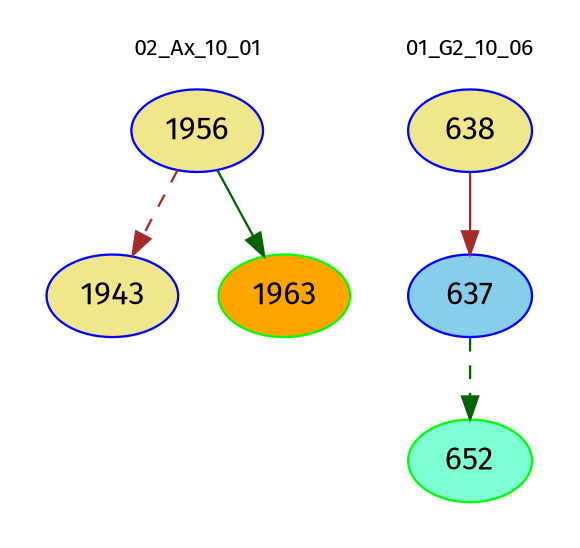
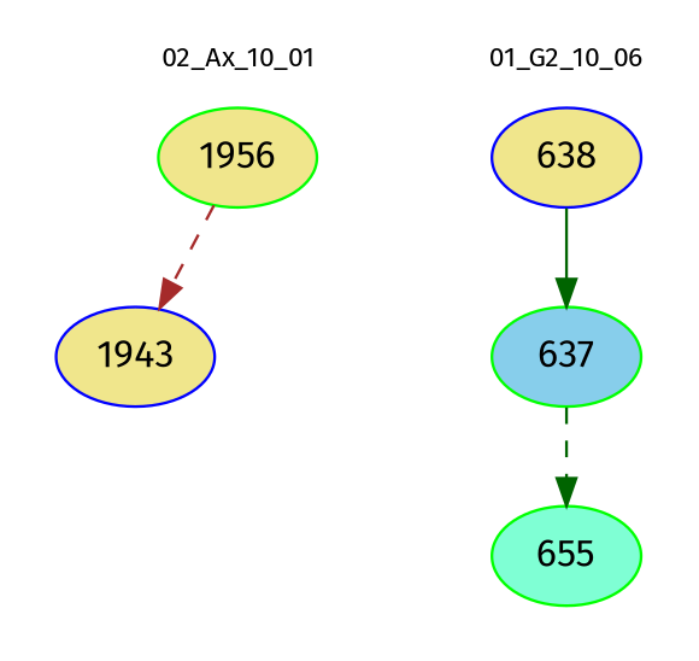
  digraph {
    fontname="Fira Sans"
    node [color=blue fillcolor=khaki fontname="Fira Sans" style=filled]
    edge [color=brown fontname="Fira Sans" style=dashed]
-   n1 [label=1956]
+   n1 [color=green label=1956]
    n2 [label=1943]
-   n3 [color=green fillcolor=orange label=1963]
    n4 [label=638]
-   n5 [fillcolor=skyblue label=637]
-   n6 [color=green fillcolor=aquamarine label=652]
+   n5 [color=green fillcolor=skyblue label=637]
+   n6 [color=green fillcolor=aquamarine label=655]
    subgraph cluster_1 {
      color=white
      fontsize=10
      label="02_Ax_10_01"
      n1
      n2
-     n3
    }
    subgraph cluster_2 {
      color=white
      fontsize=10
      label="01_G2_10_06"
      n4
      n5
      n6
    }
    n1 -> n2
-   n1 -> n3 [color=darkgreen style=solid]
-   n4 -> n5 [style=solid]
+   n4 -> n5 [color=darkgreen style=solid]
    n5 -> n6 [color=darkgreen]
  }
